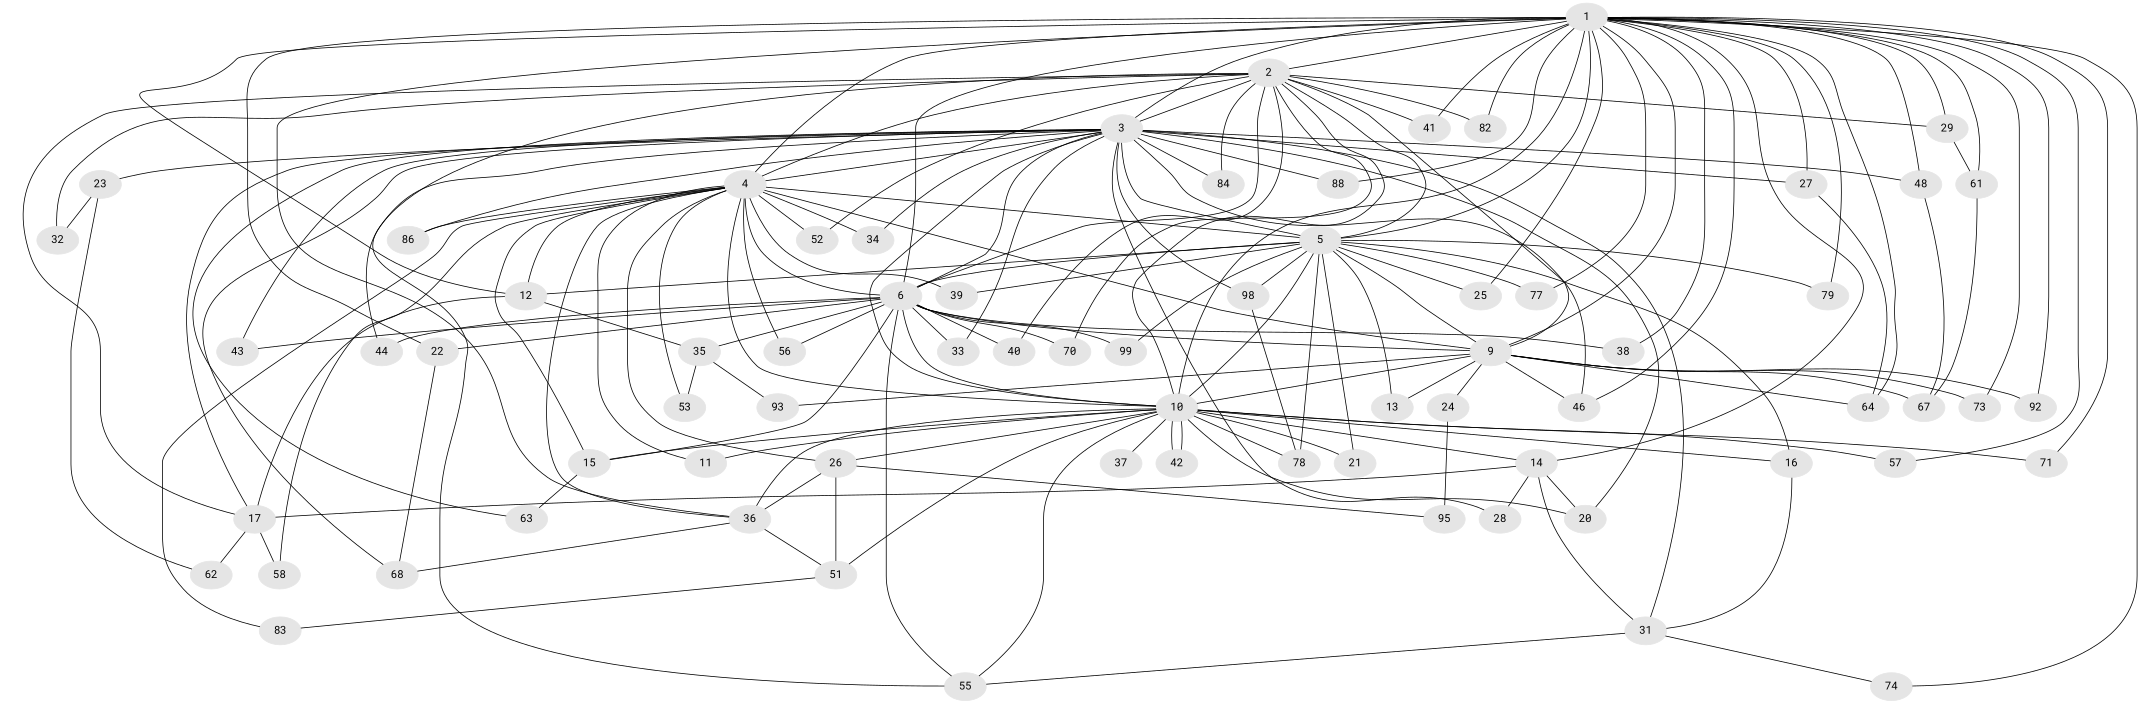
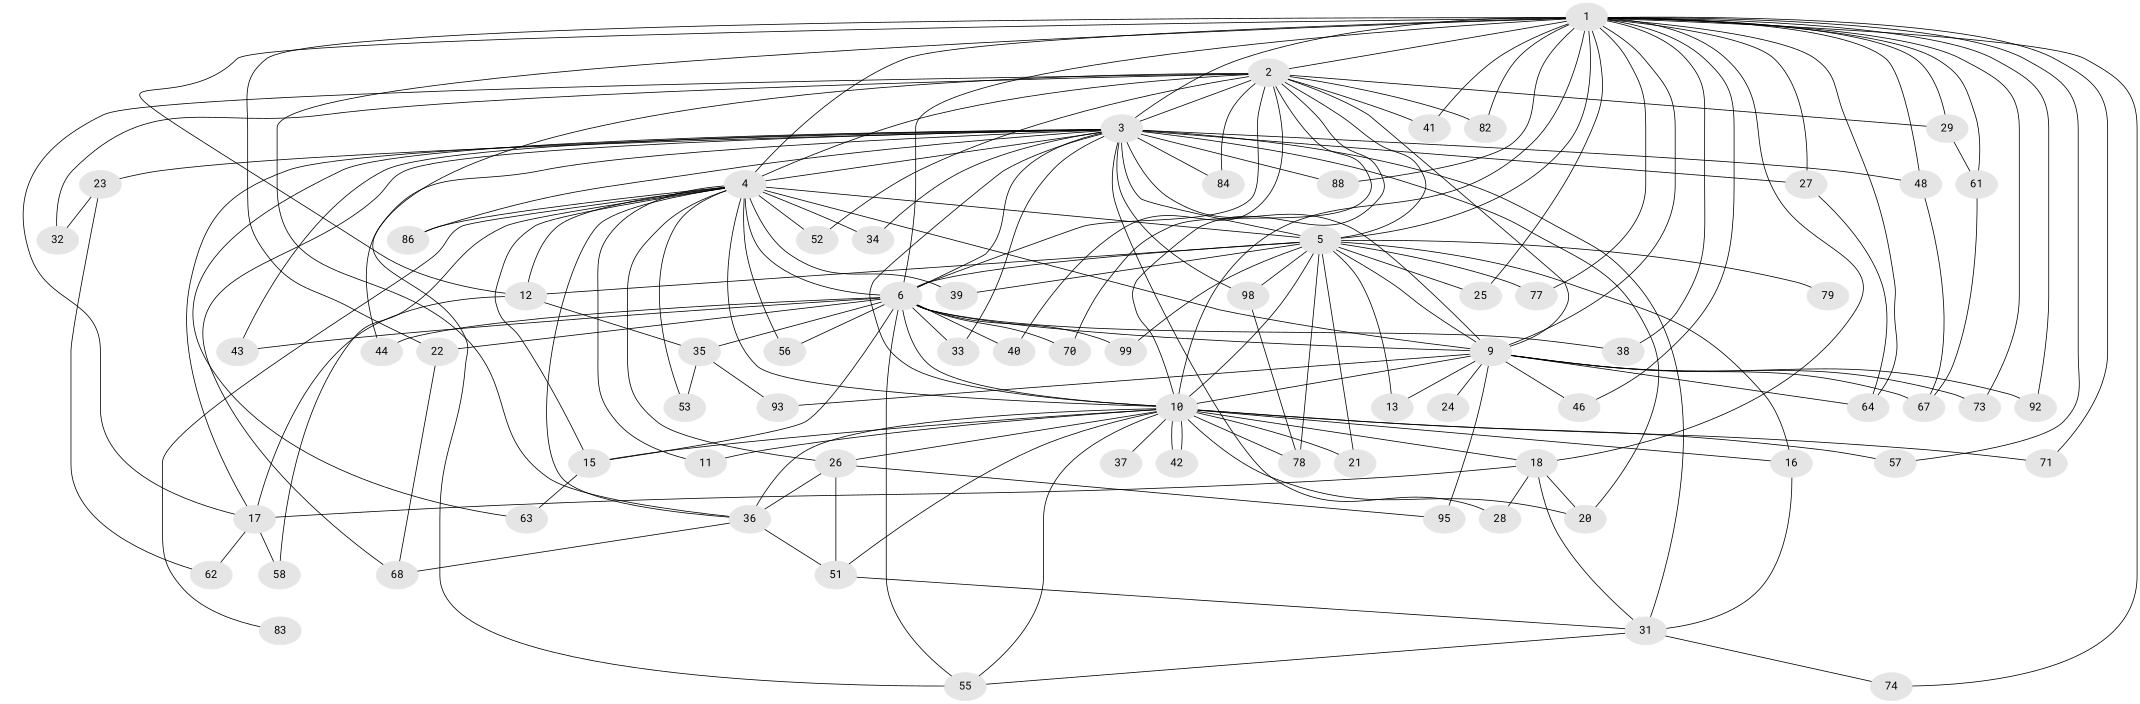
  graph {
    fontname="Roboto Mono"
    node [color=gray90 fontname="Roboto Mono" style=filled]
    edge [fontname="Roboto Mono"]
    1 [super="+7"]
    2 [super="+86"]
    3 [super="+8"]
    4 [super="+75"]
    5 [super="+59"]
    6 [super="+94"]
    9 [super="+89"]
    10 [super="+85"]
    12 [super="+19"]
-   14
+   14 [label=18]
    22
    25
    27
    29 [super="+50"]
    36 [super="+47"]
    38
    41
    46
    48
    57
    61
    64 [super="+81"]
    71
    73
    74
    77
    79
    82
    88
    92
    17 [super="+49"]
    32
    40
    52
    55 [super="+65"]
    70
    84
    n38 [label=98]
    20 [super="+72"]
    23
    28
    31 [super="+54"]
    33
    34
    43
    44
    63
    68 [super="+90"]
    n49 [label=86]
    11
    15 [super="+60"]
    26
    39
    53
    56
    58
    83
    13
    16
    21
    n61 [label=99]
    78 [super="+87"]
    35 [super="+76"]
    24
    n65 [label=67 super="+91"]
    93
    37
    42
    51 [super="+67"]
    n70 [label=95]
    62
    1 -- 2 [weight=2]
    1 -- 3 [weight=4]
    1 -- 4 [weight=2]
    1 -- 5 [weight=2]
    1 -- 6 [weight=2]
    1 -- 9 [weight=2]
    1 -- 10 [weight=2]
    1 -- 12
    1 -- 14
    1 -- 22
    1 -- 25
    1 -- 27
    1 -- 29
    1 -- 36
    1 -- 38
    1 -- 41
    1 -- 46
    1 -- 48
    1 -- 57
    1 -- 61
    1 -- 64
    1 -- 71
    1 -- 73
    1 -- 74
    1 -- 77
-   1 -- 79
    1 -- 82
    1 -- 88
    1 -- 92
    2 -- 3 [weight=2]
    2 -- 4 [weight=2]
    2 -- 5
    2 -- 6
    2 -- 9 [weight=2]
    2 -- 10
    2 -- 29
    2 -- 41
    2 -- 82
    2 -- 17
    2 -- 32
    2 -- 40
    2 -- 52
    2 -- 55
    2 -- 70
    2 -- 84
    3 -- 4 [weight=2]
    3 -- 5 [weight=3]
    3 -- 6 [weight=2]
-   3 -- 46 [weight=2]
+   3 -- 9 [weight=2]
    3 -- 10 [weight=2]
    3 -- 27
    3 -- 48
    3 -- 88
    3 -- 17
    3 -- 84
    3 -- n38
    3 -- 20
    3 -- 23 [weight=2]
    3 -- 28
    3 -- 31
    3 -- 33
    3 -- 34
    3 -- 43
    3 -- 44
    3 -- 63
    3 -- 68
    3 -- n49
    4 -- 5
    4 -- 6
    4 -- 9
    4 -- 10
    4 -- 12
    4 -- 36
    4 -- 52
    4 -- 34
    4 -- n49
    4 -- 11
    4 -- 15
    4 -- 26
    4 -- 39
    4 -- 53
    4 -- 56
    4 -- 58
    4 -- 83
    5 -- 6
    5 -- 9
    5 -- 10
    5 -- 12
    5 -- 25
    5 -- 77
    5 -- 79
    5 -- n38
    5 -- 39
    5 -- 13
    5 -- 16
    5 -- 21
    5 -- n61
    5 -- 78
    6 -- 9
    6 -- 10
    6 -- 22
    6 -- 38
    6 -- 40
    6 -- 55
    6 -- 70
    6 -- 33
    6 -- 43
    6 -- 44
    6 -- 15
    6 -- 56
    6 -- n61
    6 -- 35
    9 -- 10
    9 -- 46
    9 -- 64
    9 -- 73
    9 -- 92
    9 -- 13
    9 -- 24
    9 -- n65
    9 -- 93
    10 -- 14
    10 -- 36
    10 -- 57
    10 -- 71
    10 -- 55
    10 -- 20
    10 -- 11
    10 -- 15
    10 -- 26
    10 -- 16
    10 -- 21
    10 -- 78
    10 -- 37
    10 -- 42
    10 -- 42
    10 -- 51
    12 -- 17
    12 -- 35
    14 -- 17
    14 -- 20
    14 -- 28
    14 -- 31
    22 -- 68
    27 -- 64
    29 -- 61
    36 -- 68
    36 -- 51
    48 -- n65
    61 -- n65
    17 -- 58
    17 -- 62
    n38 -- 78
    23 -- 32
    23 -- 62
    31 -- 74
    31 -- 55
    15 -- 63
    26 -- 36
    26 -- 51
    26 -- n70
    16 -- 31
    35 -- 53
    35 -- 93
-   24 -- n70
-   51 -- 83
+   9 -- n70
+   51 -- 31
  }
